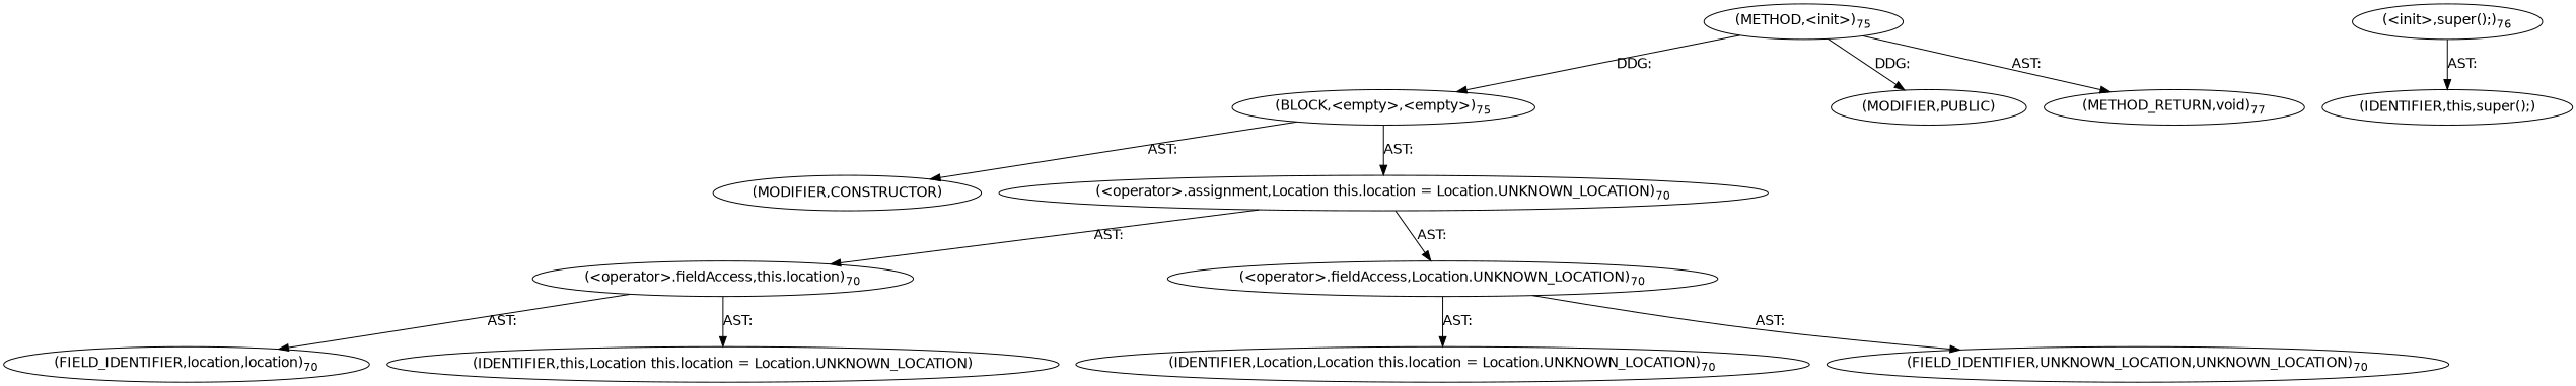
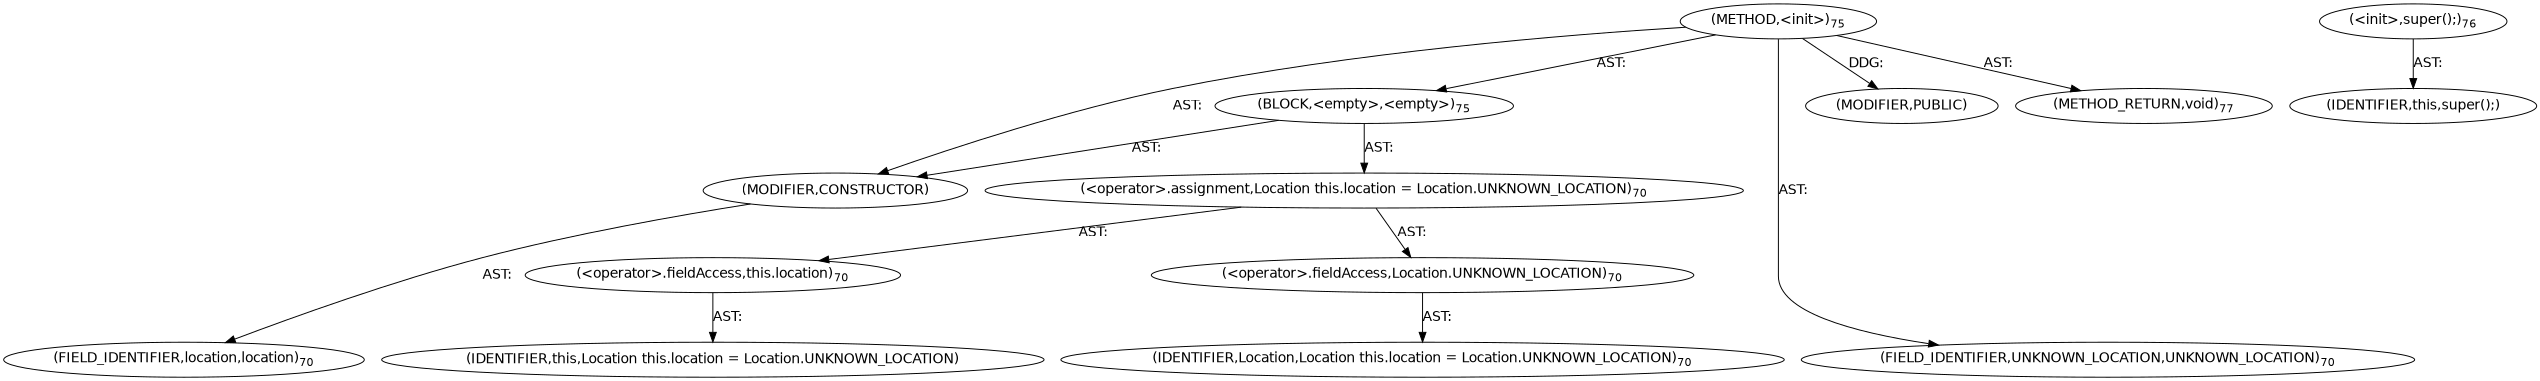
  digraph {
    fontname="DejaVu Sans"
    node [fontname="DejaVu Sans"]
    edge [fontname="DejaVu Sans"]
    n1 [label=<(METHOD,&lt;init&gt;)<SUB>75</SUB>>]
    n2 [label=<(BLOCK,&lt;empty&gt;,&lt;empty&gt;)<SUB>75</SUB>>]
    n3 [label=<(MODIFIER,CONSTRUCTOR)>]
    n4 [label=<(MODIFIER,PUBLIC)>]
    n5 [label=<(METHOD_RETURN,void)<SUB>77</SUB>>]
    n6 [label=<(&lt;operator&gt;.assignment,Location this.location = Location.UNKNOWN_LOCATION)<SUB>70</SUB>>]
    n7 [label=<(&lt;operator&gt;.fieldAccess,this.location)<SUB>70</SUB>>]
    n8 [label=<(&lt;operator&gt;.fieldAccess,Location.UNKNOWN_LOCATION)<SUB>70</SUB>>]
    n9 [label=<(&lt;init&gt;,super();)<SUB>76</SUB>>]
    n10 [label=<(IDENTIFIER,this,super();)>]
    n11 [label=<(IDENTIFIER,this,Location this.location = Location.UNKNOWN_LOCATION)>]
    n12 [label=<(FIELD_IDENTIFIER,location,location)<SUB>70</SUB>>]
    n13 [label=<(IDENTIFIER,Location,Location this.location = Location.UNKNOWN_LOCATION)<SUB>70</SUB>>]
    n14 [label=<(FIELD_IDENTIFIER,UNKNOWN_LOCATION,UNKNOWN_LOCATION)<SUB>70</SUB>>]
-   n1 -> n2 [label="DDG: "]
+   n1 -> n2 [label="AST: "]
+   n1 -> n3 [label="AST: "]
    n1 -> n4 [label="DDG: "]
    n1 -> n5 [label="AST: "]
    n2 -> n3 [label="AST: "]
    n2 -> n6 [label="AST: "]
    n6 -> n7 [label="AST: "]
    n6 -> n8 [label="AST: "]
    n7 -> n11 [label="AST: "]
-   n7 -> n12 [label="AST: "]
+   n3 -> n12 [label="AST: "]
    n8 -> n13 [label="AST: "]
-   n8 -> n14 [label="AST: "]
+   n1 -> n14 [label="AST: "]
    n9 -> n10 [label="AST: "]
  }
